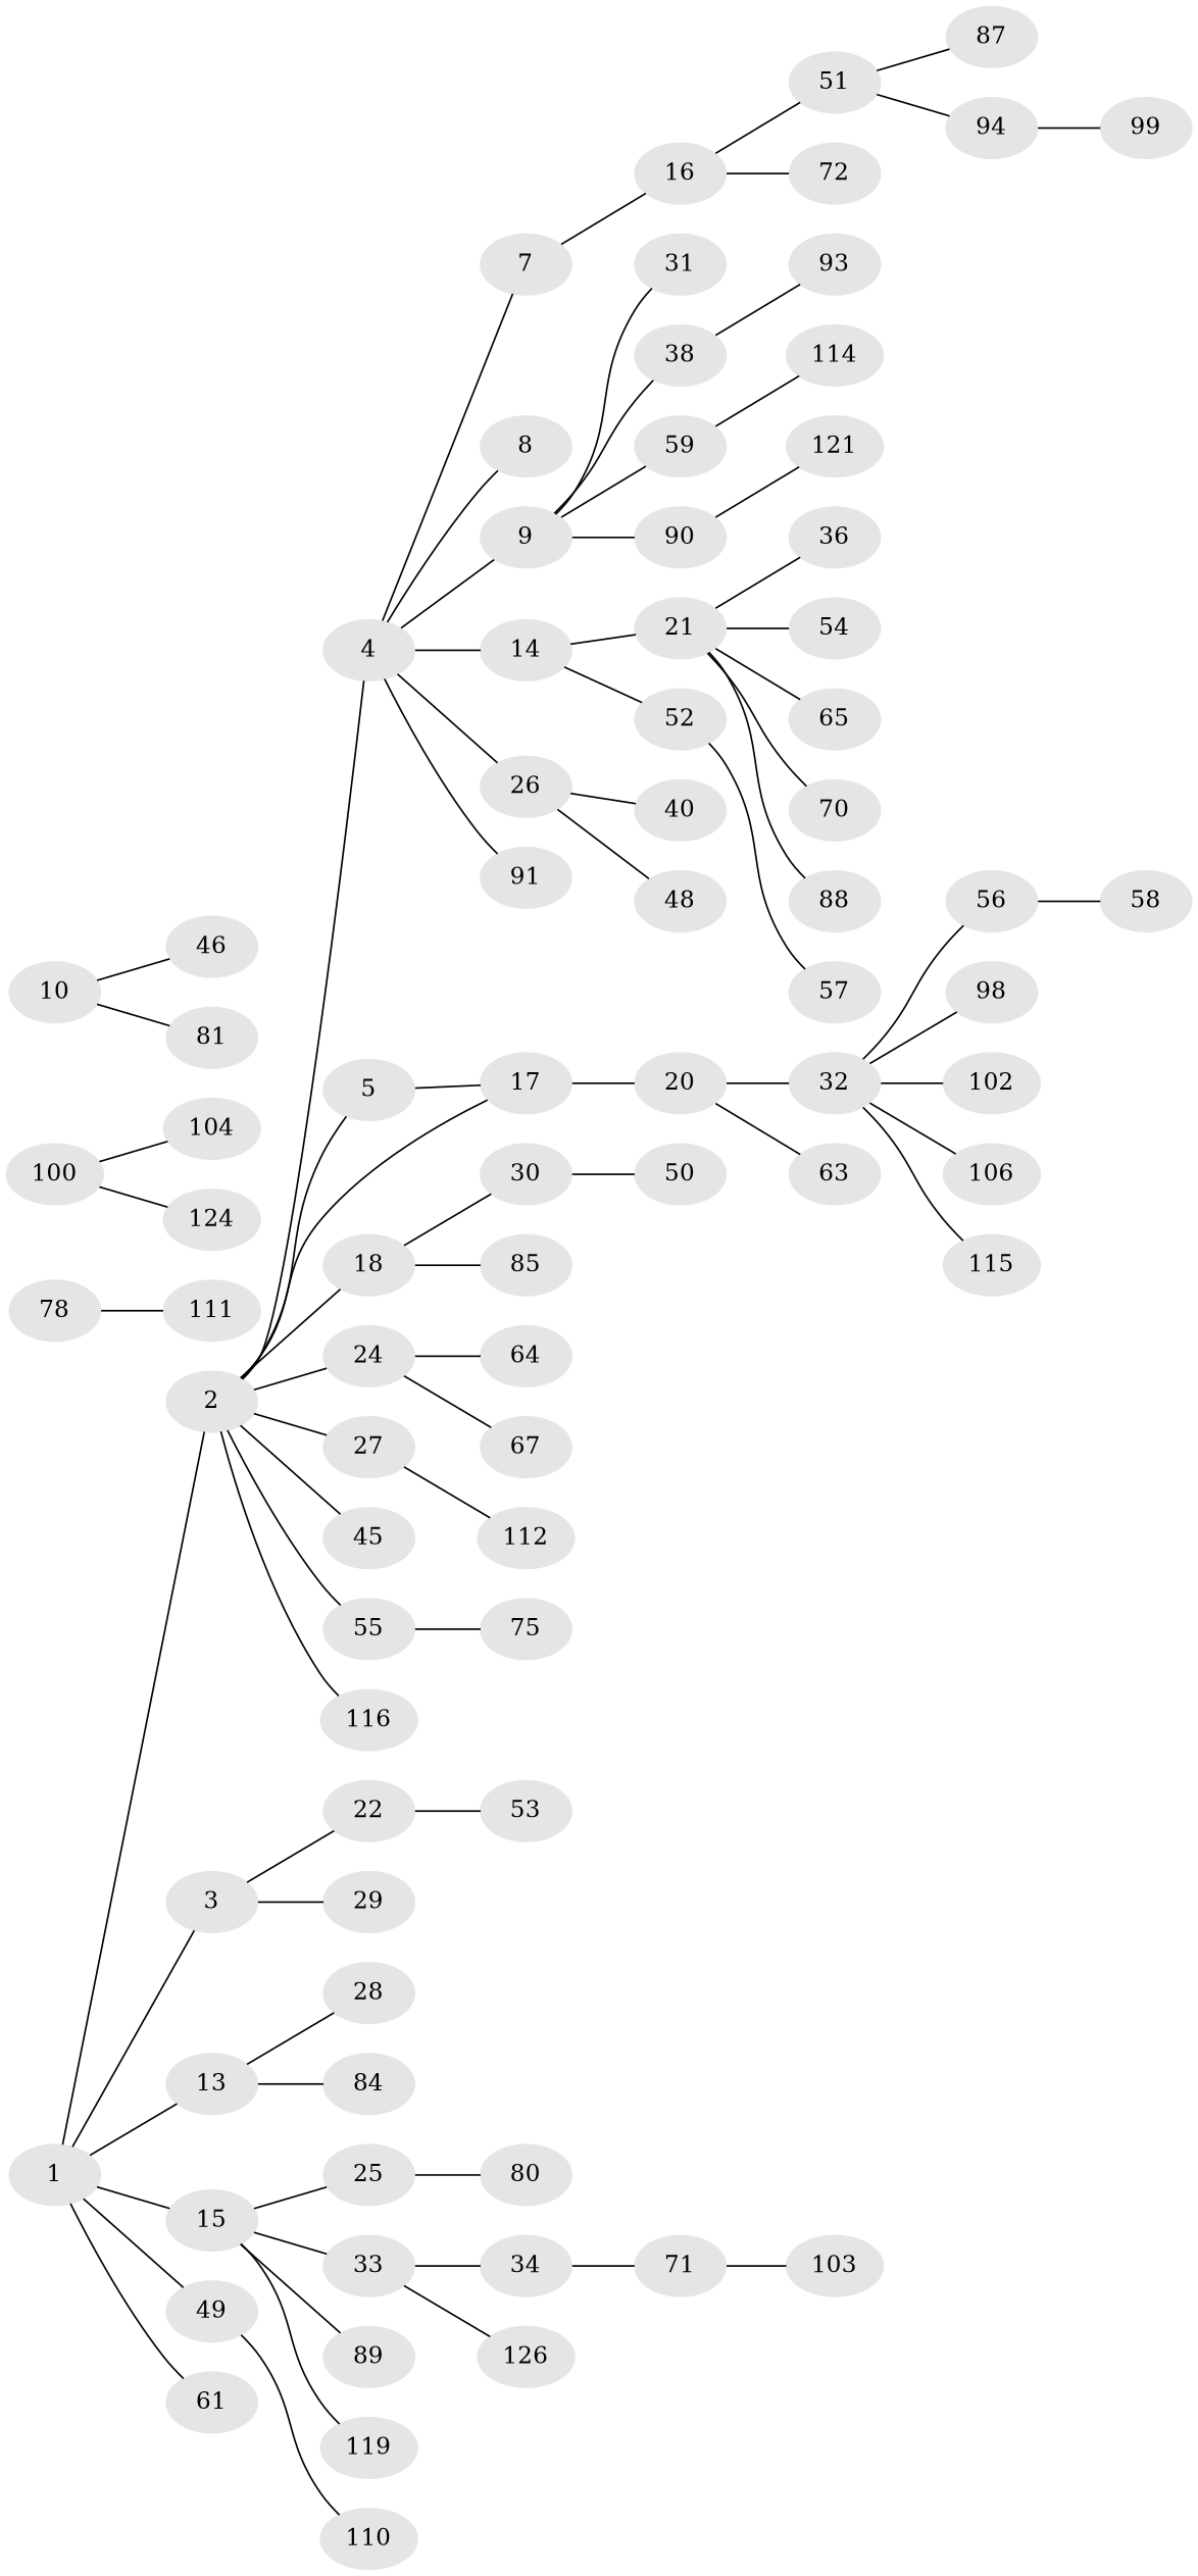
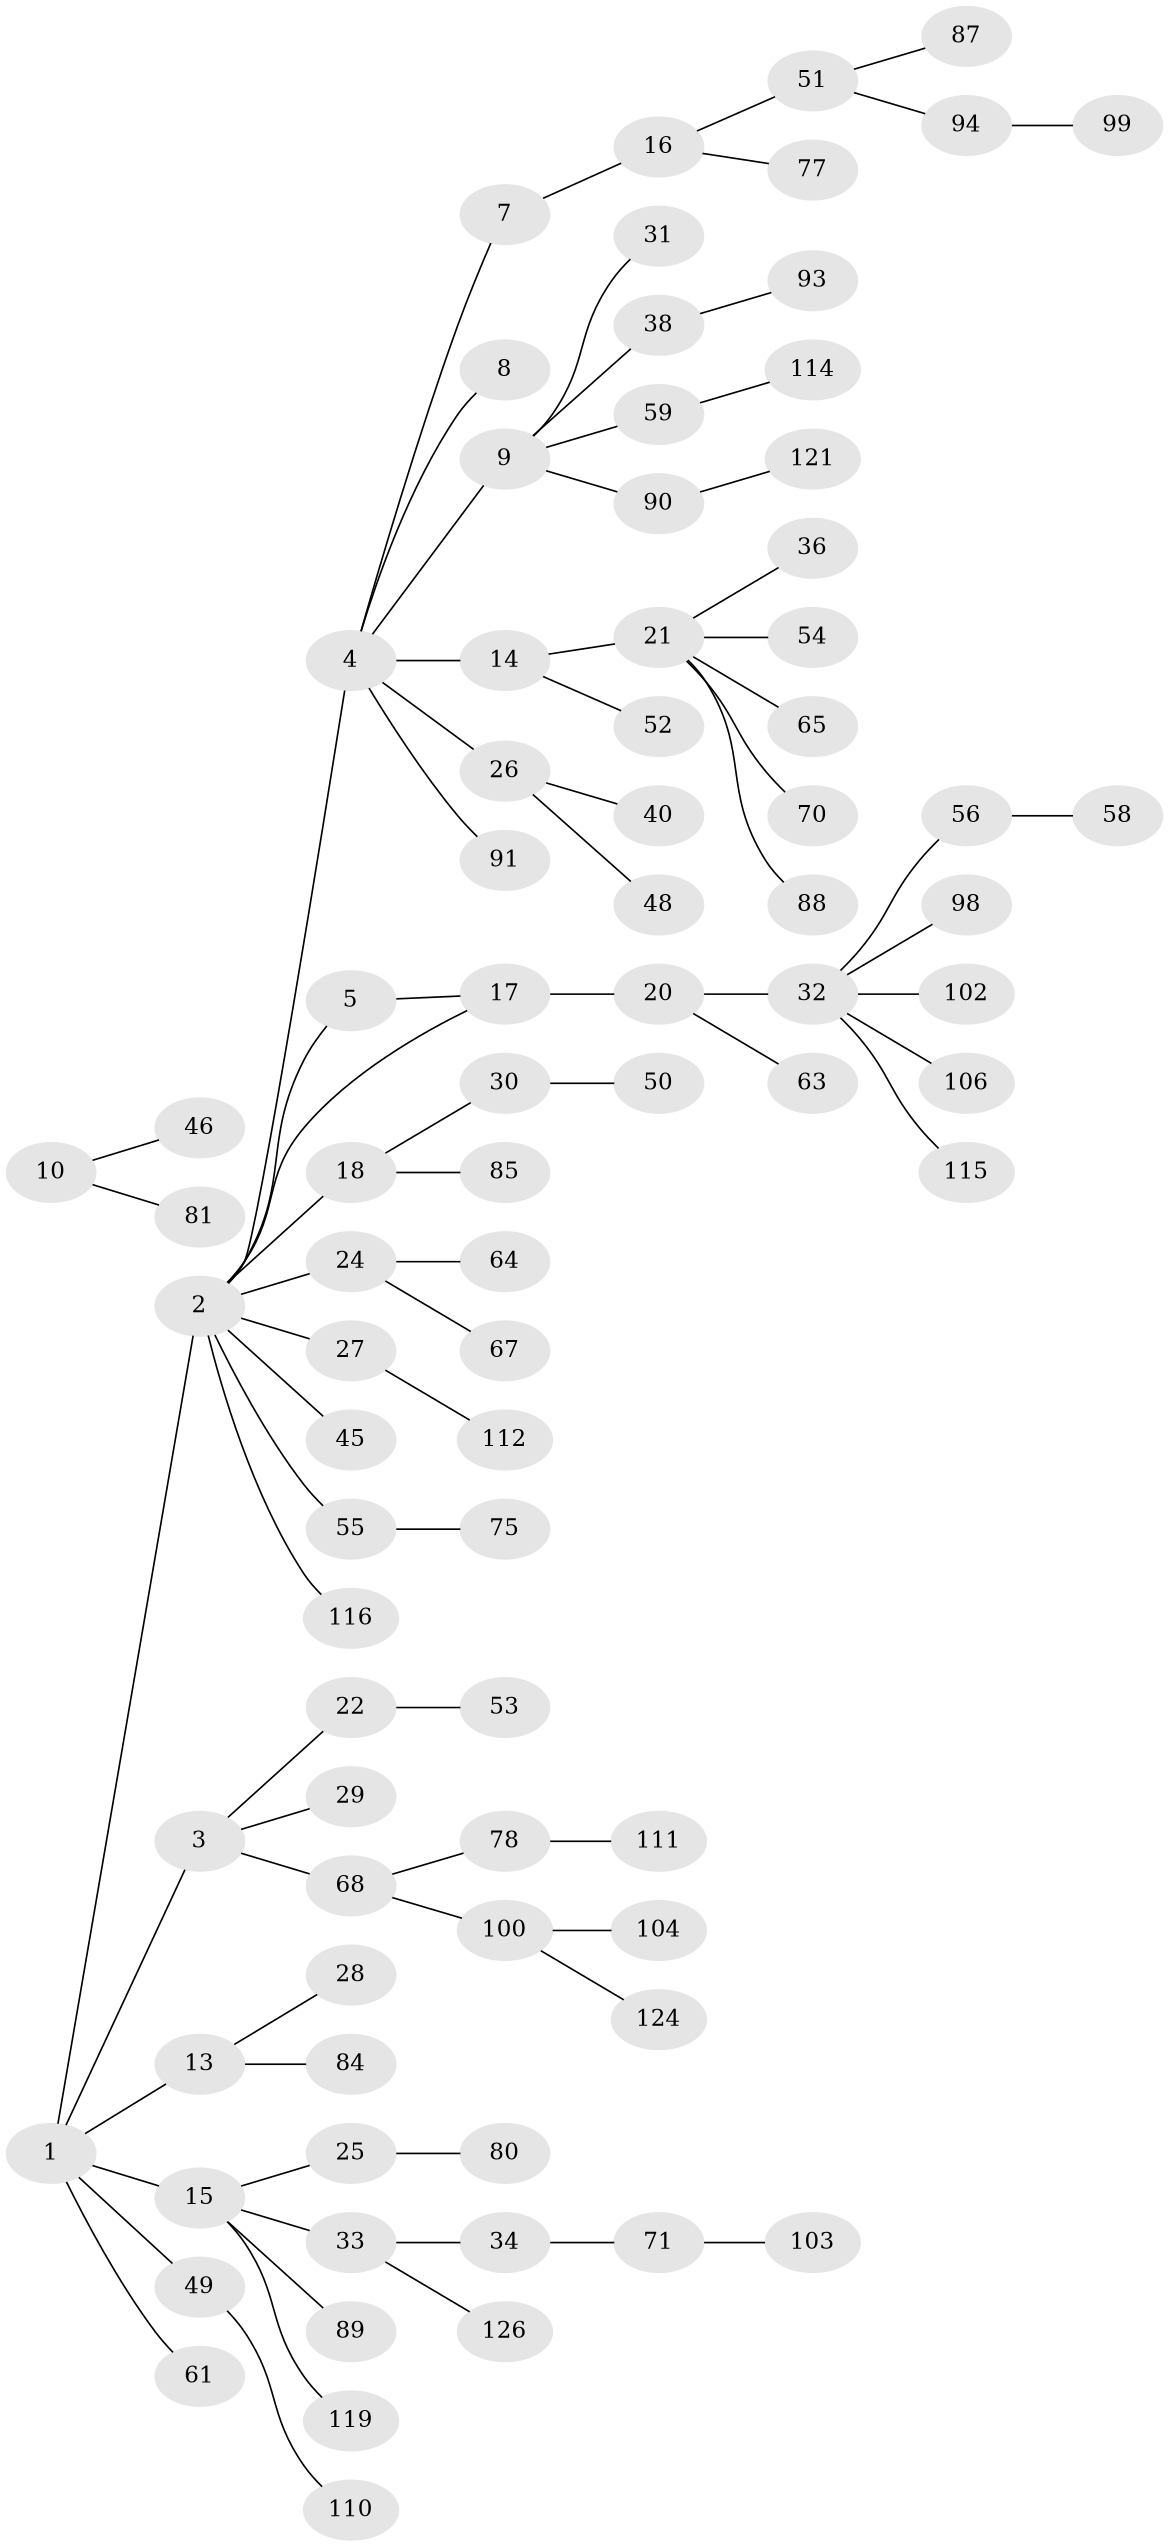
  graph {
    rankdir=LR
    node [color=gray90 style=filled]
    1 [super="+12"]
    2 [super="+19"]
    3 [super="+6"]
    13
    15 [super="+51"]
    49 [super="+86"]
    61
    4 [super="+62"]
    5 [super="+35"]
    17
    18 [super="+82"]
    24
    27 [super="+97"]
    45 [super="+122"]
    55 [super="+117"]
    116
    22
    29 [super="+92"]
+   68
    28 [super="+105"]
    84 [super="+109"]
    25 [super="+47"]
    33 [super="+72"]
    89
    119
    110
    7 [super="+60"]
    8 [super="+95"]
    9 [super="+113"]
    14 [super="+73"]
    26 [super="+44"]
    91
    20 [super="+37"]
    30 [super="+69"]
    85
    64
    67
    112
    75
    53 [super="+83"]
    78 [super="+79"]
    100 [super="+118"]
    16 [super="+39"]
    n44 [label=31]
    38
    59
    90 [super="+101"]
    21 [super="+31"]
    52 [super="+74"]
    40 [super="+42"]
    48
    10 [super="+107"]
    46
    81 [super="+96"]
    n55 [label=51 super="+123"]
-   77 [label=72]
+   77
    93
    114
    121
    36
    54
    65
    70
    88 [super="+120"]
-   57 [super="+66"]
    80
    34
    126
    87
    94
    32 [super="+43"]
    63
    50 [super="+76"]
    56
    98
    102
    106
    115 [super="+125"]
    58
    71 [super="+108"]
    103
    99
    111
    104
    124
    1 -- 2
    1 -- 3
    1 -- 13
    1 -- 15
    1 -- 49
    1 -- 61
    2 -- 4
    2 -- 5
    2 -- 17
    2 -- 18
    2 -- 24
    2 -- 27
    2 -- 45
    2 -- 55
    2 -- 116
    3 -- 22
    3 -- 29
+   3 -- 68
    13 -- 28
    13 -- 84
    15 -- 25
    15 -- 33
    15 -- 89
    15 -- 119
    49 -- 110
    4 -- 7
    4 -- 8
    4 -- 9
    4 -- 14
    4 -- 26
    4 -- 91
    5 -- 17
    17 -- 20
    18 -- 30
    18 -- 85
    24 -- 64
    24 -- 67
    27 -- 112
    55 -- 75
    22 -- 53
+   68 -- 78
+   68 -- 100
    25 -- 80
    33 -- 34
    33 -- 126
    7 -- 16
    9 -- n44
    9 -- 38
    9 -- 59
    9 -- 90
    14 -- 21
    14 -- 52
    26 -- 40
    26 -- 48
    20 -- 32
    20 -- 63
    30 -- 50
    78 -- 111
    100 -- 104
    100 -- 124
    16 -- n55
    16 -- 77
    38 -- 93
    59 -- 114
    90 -- 121
    21 -- 36
    21 -- 54
    21 -- 65
    21 -- 70
    21 -- 88
-   52 -- 57
    10 -- 46
    10 -- 81
    n55 -- 87
    n55 -- 94
    34 -- 71
    94 -- 99
    32 -- 56
    32 -- 98
    32 -- 102
    32 -- 106
    32 -- 115
    56 -- 58
    71 -- 103
  }
